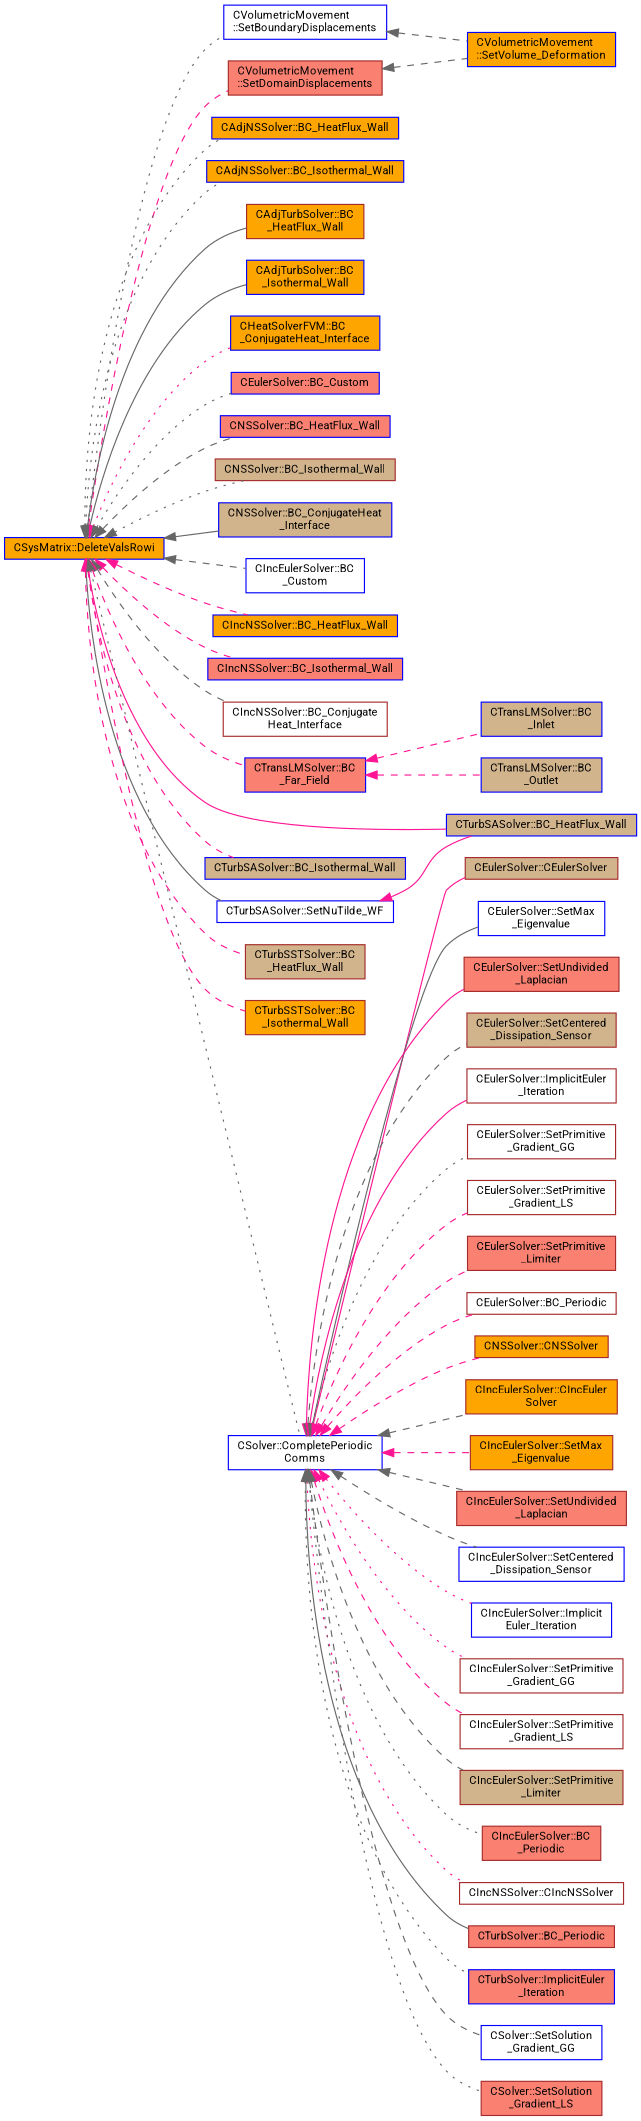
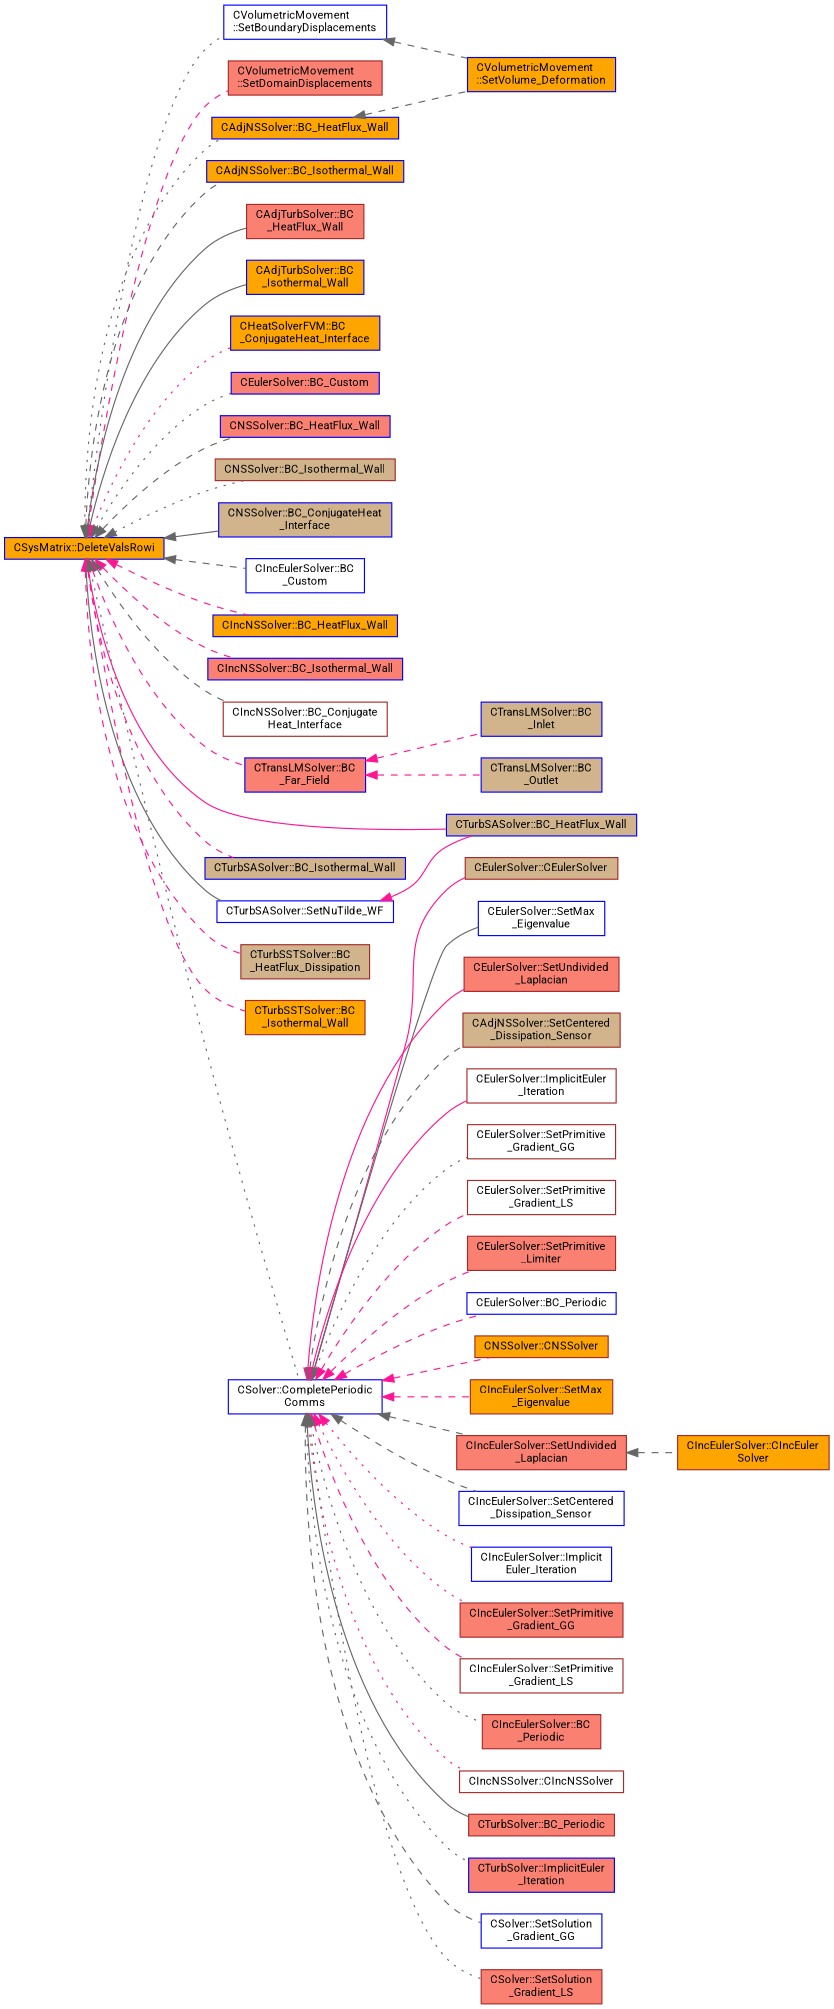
  digraph {
    fontname=Roboto
    rankdir=LR
    node [color=blue fillcolor=white fontname=Roboto fontsize=10 shape=record style=filled]
    edge [color=gray40 dir=back fontname=Roboto fontsize=10 labelfontname=Helvetica labelfontsize=10 style=dashed]
    n1 [fillcolor=orange fontcolor=black height=0.2 label="CSysMatrix::DeleteValsRowi" width=0.4]
    n2 [height=0.2 label="CVolumetricMovement\l::SetBoundaryDisplacements" width=0.4]
    n3 [color=brown fillcolor=salmon height=0.2 label="CVolumetricMovement\l::SetDomainDisplacements" width=0.4]
    n4 [fillcolor=orange height=0.2 label="CAdjNSSolver::BC_HeatFlux_Wall" width=0.4]
    n5 [fillcolor=orange height=0.2 label="CAdjNSSolver::BC_Isothermal_Wall" width=0.4]
-   n6 [color=brown fillcolor=orange height=0.2 label="CAdjTurbSolver::BC\l_HeatFlux_Wall" width=0.4]
+   n6 [color=brown fillcolor=salmon height=0.2 label="CAdjTurbSolver::BC\l_HeatFlux_Wall" width=0.4]
    n7 [fillcolor=orange height=0.2 label="CAdjTurbSolver::BC\l_Isothermal_Wall" width=0.4]
    n8 [fillcolor=orange height=0.2 label="CHeatSolverFVM::BC\l_ConjugateHeat_Interface" width=0.4]
    n9 [fillcolor=salmon height=0.2 label="CEulerSolver::BC_Custom" width=0.4]
    n10 [fillcolor=salmon height=0.2 label="CNSSolver::BC_HeatFlux_Wall" width=0.4]
    n11 [color=brown fillcolor=tan height=0.2 label="CNSSolver::BC_Isothermal_Wall" width=0.4]
    n12 [fillcolor=tan height=0.2 label="CNSSolver::BC_ConjugateHeat\l_Interface" width=0.4]
    n13 [height=0.2 label="CIncEulerSolver::BC\l_Custom" width=0.4]
    n14 [fillcolor=orange height=0.2 label="CIncNSSolver::BC_HeatFlux_Wall" width=0.4]
    n15 [fillcolor=salmon height=0.2 label="CIncNSSolver::BC_Isothermal_Wall" width=0.4]
    n16 [color=brown height=0.2 label="CIncNSSolver::BC_Conjugate\lHeat_Interface" width=0.4]
    n17 [fillcolor=salmon height=0.2 label="CTransLMSolver::BC\l_Far_Field" width=0.4]
    n18 [fillcolor=tan height=0.2 label="CTurbSASolver::BC_HeatFlux_Wall" width=0.4]
    n19 [fillcolor=tan height=0.2 label="CTurbSASolver::BC_Isothermal_Wall" width=0.4]
    n20 [height=0.2 label="CTurbSASolver::SetNuTilde_WF" width=0.4]
-   n21 [color=brown fillcolor=tan height=0.2 label="CTurbSSTSolver::BC\l_HeatFlux_Wall" width=0.4]
+   n21 [color=brown fillcolor=tan height=0.2 label="CTurbSSTSolver::BC\l_HeatFlux_Dissipation" width=0.4]
    n22 [color=brown fillcolor=orange height=0.2 label="CTurbSSTSolver::BC\l_Isothermal_Wall" width=0.4]
    n23 [height=0.2 label="CSolver::CompletePeriodic\lComms" width=0.4]
    n24 [fillcolor=orange height=0.2 label="CVolumetricMovement\l::SetVolume_Deformation" width=0.4]
    n25 [fillcolor=tan height=0.2 label="CTransLMSolver::BC\l_Inlet" width=0.4]
    n26 [fillcolor=tan height=0.2 label="CTransLMSolver::BC\l_Outlet" width=0.4]
    n27 [color=brown fillcolor=tan height=0.2 label="CEulerSolver::CEulerSolver" width=0.4]
    n28 [height=0.2 label="CEulerSolver::SetMax\l_Eigenvalue" width=0.4]
    n29 [color=brown fillcolor=salmon height=0.2 label="CEulerSolver::SetUndivided\l_Laplacian" width=0.4]
-   n30 [color=brown fillcolor=tan height=0.2 label="CEulerSolver::SetCentered\l_Dissipation_Sensor" width=0.4]
+   n30 [color=brown fillcolor=tan height=0.2 label="CAdjNSSolver::SetCentered\l_Dissipation_Sensor" width=0.4]
    n31 [color=brown height=0.2 label="CEulerSolver::ImplicitEuler\l_Iteration" width=0.4]
    n32 [color=brown height=0.2 label="CEulerSolver::SetPrimitive\l_Gradient_GG" width=0.4]
    n33 [color=brown height=0.2 label="CEulerSolver::SetPrimitive\l_Gradient_LS" width=0.4]
    n34 [color=brown fillcolor=salmon height=0.2 label="CEulerSolver::SetPrimitive\l_Limiter" width=0.4]
-   n35 [color=brown height=0.2 label="CEulerSolver::BC_Periodic" width=0.4]
+   n35 [height=0.2 label="CEulerSolver::BC_Periodic" width=0.4]
    n36 [color=brown fillcolor=orange height=0.2 label="CNSSolver::CNSSolver" width=0.4]
    n37 [color=brown fillcolor=orange height=0.2 label="CIncEulerSolver::CIncEuler\lSolver" width=0.4]
    n38 [color=brown fillcolor=orange height=0.2 label="CIncEulerSolver::SetMax\l_Eigenvalue" width=0.4]
    n39 [color=brown fillcolor=salmon height=0.2 label="CIncEulerSolver::SetUndivided\l_Laplacian" width=0.4]
    n40 [height=0.2 label="CIncEulerSolver::SetCentered\l_Dissipation_Sensor" width=0.4]
    n41 [height=0.2 label="CIncEulerSolver::Implicit\lEuler_Iteration" width=0.4]
-   n42 [color=brown height=0.2 label="CIncEulerSolver::SetPrimitive\l_Gradient_GG" width=0.4]
+   n42 [color=brown fillcolor=salmon height=0.2 label="CIncEulerSolver::SetPrimitive\l_Gradient_GG" width=0.4]
    n43 [color=brown height=0.2 label="CIncEulerSolver::SetPrimitive\l_Gradient_LS" width=0.4]
-   n44 [color=brown fillcolor=tan height=0.2 label="CIncEulerSolver::SetPrimitive\l_Limiter" width=0.4]
    n45 [color=brown fillcolor=salmon height=0.2 label="CIncEulerSolver::BC\l_Periodic" width=0.4]
    n46 [color=brown height=0.2 label="CIncNSSolver::CIncNSSolver" width=0.4]
    n47 [color=brown fillcolor=salmon height=0.2 label="CTurbSolver::BC_Periodic" width=0.4]
    n48 [fillcolor=salmon height=0.2 label="CTurbSolver::ImplicitEuler\l_Iteration" width=0.4]
    n49 [height=0.2 label="CSolver::SetSolution\l_Gradient_GG" width=0.4]
    n50 [color=brown fillcolor=salmon height=0.2 label="CSolver::SetSolution\l_Gradient_LS" width=0.4]
    n1 -> n2 [style=dotted]
    n1 -> n3 [color=deeppink]
    n1 -> n4 [style=dotted]
-   n1 -> n5 [style=dotted]
+   n1 -> n5
    n1 -> n6 [style=solid]
    n1 -> n7 [style=solid]
    n1 -> n8 [color=deeppink style=dotted]
    n1 -> n9 [style=dotted]
    n1 -> n10
    n1 -> n11 [style=dotted]
    n1 -> n12 [style=solid]
    n1 -> n13
    n1 -> n14 [color=deeppink]
    n1 -> n15 [color=deeppink]
    n1 -> n16
    n1 -> n17 [color=deeppink]
    n1 -> n18 [color=deeppink style=solid]
    n1 -> n19 [color=deeppink]
    n1 -> n20 [style=solid]
    n1 -> n21 [color=deeppink]
    n1 -> n22 [color=deeppink]
    n1 -> n23 [style=dotted]
    n2 -> n24
-   n3 -> n24
+   n4 -> n24
    n17 -> n25 [color=deeppink]
    n17 -> n26 [color=deeppink]
    n20 -> n18 [color=deeppink style=solid]
    n23 -> n27 [color=deeppink style=solid]
    n23 -> n28 [style=solid]
    n23 -> n29 [color=deeppink style=solid]
    n23 -> n30
    n23 -> n31 [color=deeppink style=solid]
    n23 -> n32 [style=dotted]
    n23 -> n33 [color=deeppink]
    n23 -> n34 [color=deeppink]
    n23 -> n35 [color=deeppink]
    n23 -> n36 [color=deeppink]
-   n23 -> n37
+   n39 -> n37
    n23 -> n38 [color=deeppink]
    n23 -> n39
    n23 -> n40
    n23 -> n41 [color=deeppink style=dotted]
    n23 -> n42 [color=deeppink style=dotted]
    n23 -> n43 [color=deeppink]
-   n23 -> n44
    n23 -> n45 [style=dotted]
    n23 -> n46 [color=deeppink style=dotted]
    n23 -> n47 [style=solid]
    n23 -> n48 [style=dotted]
    n23 -> n49
    n23 -> n50 [style=dotted]
  }
